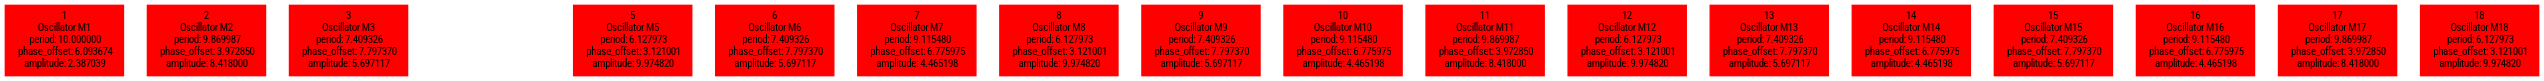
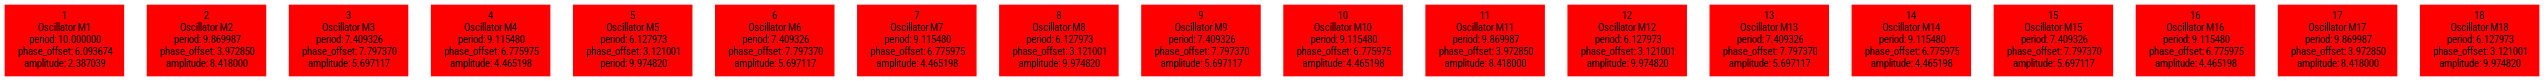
  digraph {
    forcelabels=true
    fontname="Roboto Condensed"
    node [color=red fontsize=8 shape=box style=filled fontname="Roboto Condensed"]
    n1 [label=<1<BR />Oscillator M1<BR /> period: 10.000000<BR /> phase_offset: 6.093674<BR /> amplitude: 2.387039>]
    n2 [label=<2<BR />Oscillator M2<BR /> period: 9.869987<BR /> phase_offset: 3.972850<BR /> amplitude: 8.418000>]
    n3 [label=<3<BR />Oscillator M3<BR /> period: 7.409326<BR /> phase_offset: 7.797370<BR /> amplitude: 5.697117>]
-   n5 [label=<5<BR />Oscillator M5<BR /> period: 6.127973<BR /> phase_offset: 3.121001<BR /> amplitude: 9.974820>]
+   n4 [label=<4<BR />Oscillator M4<BR /> period: 9.115480<BR /> phase_offset: 6.775975<BR /> amplitude: 4.465198>]
+   n5 [label=<5<BR />Oscillator M5<BR /> period: 6.127973<BR /> phase_offset: 3.121001<BR /> period: 9.974820>]
    n6 [label=<6<BR />Oscillator M6<BR /> period: 7.409326<BR /> phase_offset: 7.797370<BR /> amplitude: 5.697117>]
    n7 [label=<7<BR />Oscillator M7<BR /> period: 9.115480<BR /> phase_offset: 6.775975<BR /> amplitude: 4.465198>]
    n8 [label=<8<BR />Oscillator M8<BR /> period: 6.127973<BR /> phase_offset: 3.121001<BR /> amplitude: 9.974820>]
    n9 [label=<9<BR />Oscillator M9<BR /> period: 7.409326<BR /> phase_offset: 7.797370<BR /> amplitude: 5.697117>]
    n10 [label=<10<BR />Oscillator M10<BR /> period: 9.115480<BR /> phase_offset: 6.775975<BR /> amplitude: 4.465198>]
    n11 [label=<11<BR />Oscillator M11<BR /> period: 9.869987<BR /> phase_offset: 3.972850<BR /> amplitude: 8.418000>]
    n12 [label=<12<BR />Oscillator M12<BR /> period: 6.127973<BR /> phase_offset: 3.121001<BR /> amplitude: 9.974820>]
    n13 [label=<13<BR />Oscillator M13<BR /> period: 7.409326<BR /> phase_offset: 7.797370<BR /> amplitude: 5.697117>]
    n14 [label=<14<BR />Oscillator M14<BR /> period: 9.115480<BR /> phase_offset: 6.775975<BR /> amplitude: 4.465198>]
    n15 [label=<15<BR />Oscillator M15<BR /> period: 7.409326<BR /> phase_offset: 7.797370<BR /> amplitude: 5.697117>]
    n16 [label=<16<BR />Oscillator M16<BR /> period: 9.115480<BR /> phase_offset: 6.775975<BR /> amplitude: 4.465198>]
    n17 [label=<17<BR />Oscillator M17<BR /> period: 9.869987<BR /> phase_offset: 3.972850<BR /> amplitude: 8.418000>]
    n18 [label=<18<BR />Oscillator M18<BR /> period: 6.127973<BR /> phase_offset: 3.121001<BR /> amplitude: 9.974820>]
  }
